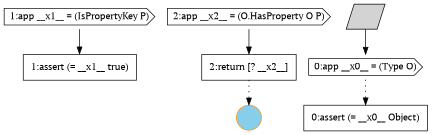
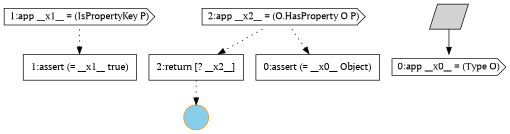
  digraph {
    fontname="PT Serif"
    node [color=black fillcolor=white fontname="PT Serif" shape=cds style=filled]
    edge [color=black fontname="PT Serif" style=dotted]
    n1 [label=<<font color="black">1:app __x1__ = (IsPropertyKey P)</font>>]
    n2 [label=<<font color="black">     <table border="0" cellborder="1" cellspacing="0" cellpadding="10">       <tr><td align="left">1:assert (= __x1__ true)</td></tr>     </table>   </font>> margin=0 shape=none]
    n3 [label=<<font color="black">     <table border="0" cellborder="1" cellspacing="0" cellpadding="10">       <tr><td align="left">2:return [? __x2__]</td></tr>     </table>   </font>> margin=0 shape=none]
    n4 [color=darkorange fillcolor=skyblue label=" " shape=circle]
    n5 [fillcolor=lightgrey label=" " shape=parallelogram]
    n6 [label=<<font color="black">0:app __x0__ = (Type O)</font>>]
    n7 [label=<<font color="black">     <table border="0" cellborder="1" cellspacing="0" cellpadding="10">       <tr><td align="left">0:assert (= __x0__ Object)</td></tr>     </table>   </font>> margin=0 shape=none]
    n8 [label=<<font color="black">2:app __x2__ = (O.HasProperty O P)</font>>]
-   n1 -> n2 [style=solid]
+   n1 -> n2
    n3 -> n4
    n5 -> n6 [style=solid]
-   n6 -> n7
-   n8 -> n3 [style=solid]
+   n8 -> n7
+   n8 -> n3
  }
